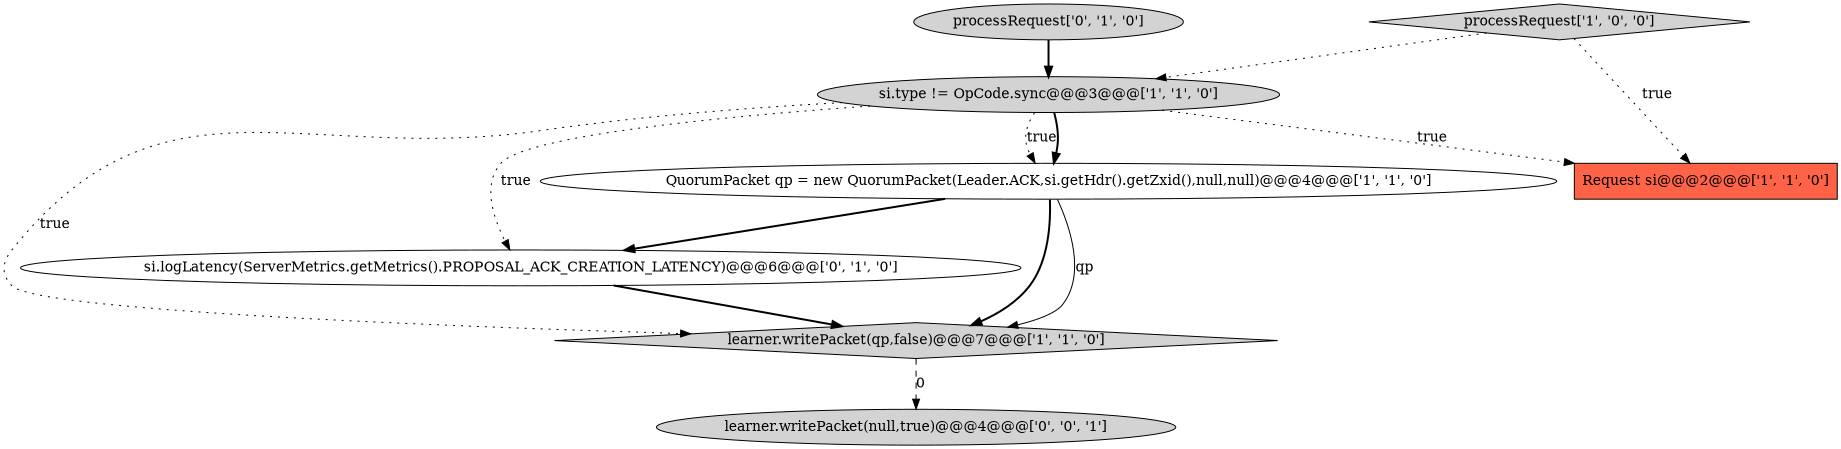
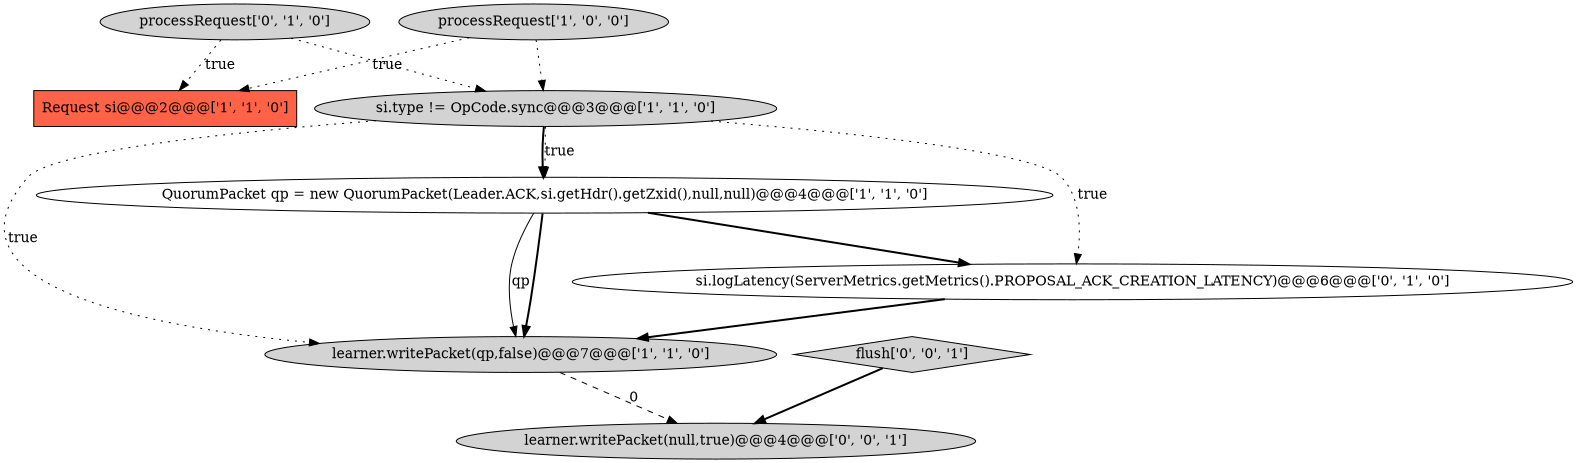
  digraph {
    node [fillcolor=lightgray shape=ellipse style=filled]
    edge [style=dotted]
    n1 [fillcolor=tomato label="Request si@@@2@@@['1', '1', '0']" shape=box]
    n2 [label="si.type != OpCode.sync@@@3@@@['1', '1', '0']"]
    n3 [fillcolor=white label="si.logLatency(ServerMetrics.getMetrics().PROPOSAL_ACK_CREATION_LATENCY)@@@6@@@['0', '1', '0']"]
-   n4 [label="learner.writePacket(qp,false)@@@7@@@['1', '1', '0']" shape=diamond]
+   n4 [label="learner.writePacket(qp,false)@@@7@@@['1', '1', '0']"]
    n5 [fillcolor=white label="QuorumPacket qp = new QuorumPacket(Leader.ACK,si.getHdr().getZxid(),null,null)@@@4@@@['1', '1', '0']"]
    n6 [label="learner.writePacket(null,true)@@@4@@@['0', '0', '1']"]
+   n7 [label="flush['0', '0', '1']" shape=diamond]
    n8 [label="processRequest['0', '1', '0']"]
-   n9 [label="processRequest['1', '0', '0']" shape=diamond]
+   n9 [label="processRequest['1', '0', '0']"]
    n2 -> n3 [label=true]
    n2 -> n4 [label=true]
    n2 -> n5 [label=true]
    n2 -> n5 [style=bold]
    n3 -> n4 [style=bold]
    n4 -> n6 [label=0 style=dashed]
    n5 -> n3 [style=bold]
    n5 -> n4 [label=qp style=solid]
    n5 -> n4 [style=bold]
-   n2 -> n1 [label=true]
-   n8 -> n2 [style=bold]
+   n7 -> n6 [style=bold]
+   n8 -> n1 [label=true]
+   n8 -> n2
    n9 -> n1 [label=true]
    n9 -> n2
  }
